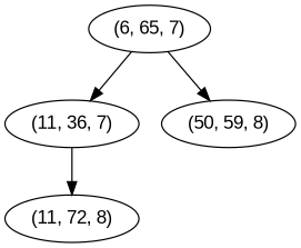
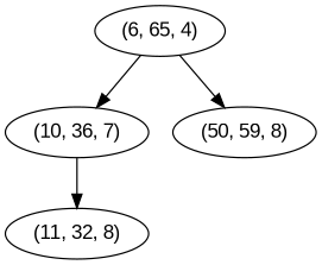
  digraph {
    fontname="Liberation Sans"
    node [fontname="Liberation Sans"]
    edge [fontname="Liberation Sans"]
-   "(6, 65, 4)" [label="(6, 65, 7)"]
-   "(10, 36, 7)" [label="(11, 36, 7)"]
+   "(6, 65, 4)"
+   "(10, 36, 7)"
    n3 [label="(50, 59, 8)"]
-   "(11, 32, 8)" [label="(11, 72, 8)"]
+   "(11, 32, 8)"
    "(6, 65, 4)" -> "(10, 36, 7)"
    "(6, 65, 4)" -> n3
    "(10, 36, 7)" -> "(11, 32, 8)"
  }
